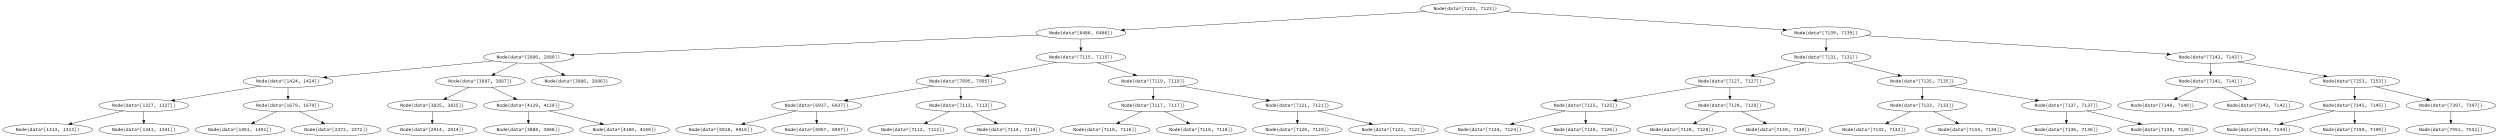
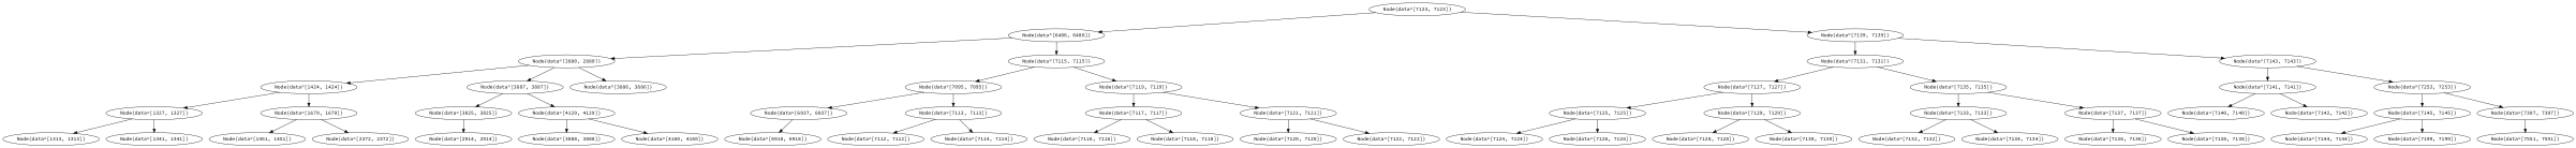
  digraph {
    fontname="Source Code Pro"
    node [fontname="Source Code Pro"]
    edge [fontname="Source Code Pro"]
    n1 [label="Node{data=[7123, 7123]}"]
    n2 [label="Node{data=[6486, 6486]}"]
    n3 [label="Node{data=[7139, 7139]}"]
    n4 [label="Node{data=[2880, 2880]}"]
    n5 [label="Node{data=[7115, 7115]}"]
    n6 [label="Node{data=[7131, 7131]}"]
    n7 [label="Node{data=[7143, 7143]}"]
    n8 [label="Node{data=[1424, 1424]}"]
    n9 [label="Node{data=[3887, 3887]}"]
    n10 [label="Node{data=[3886, 3886]}"]
    n11 [label="Node{data=[7095, 7095]}"]
    n12 [label="Node{data=[7119, 7119]}"]
    n13 [label="Node{data=[1327, 1327]}"]
    n14 [label="Node{data=[1679, 1679]}"]
    n15 [label="Node{data=[3825, 3825]}"]
    n16 [label="Node{data=[4129, 4129]}"]
    n17 [label="Node{data=[1313, 1313]}"]
    n18 [label="Node{data=[1341, 1341]}"]
    n19 [label="Node{data=[1451, 1451]}"]
    n20 [label="Node{data=[2372, 2372]}"]
    n21 [label="Node{data=[2914, 2914]}"]
    n22 [label="Node{data=[3888, 3888]}"]
    n23 [label="Node{data=[4160, 4160]}"]
    n24 [label="Node{data=[6937, 6937]}"]
    n25 [label="Node{data=[7113, 7113]}"]
    n26 [label="Node{data=[7117, 7117]}"]
    n27 [label="Node{data=[7121, 7121]}"]
    n28 [label="Node{data=[6918, 6918]}"]
-   n29 [label="Node{data=[6957, 6957]}"]
    n30 [label="Node{data=[7112, 7112]}"]
    n31 [label="Node{data=[7114, 7114]}"]
    n32 [label="Node{data=[7116, 7116]}"]
    n33 [label="Node{data=[7118, 7118]}"]
    n34 [label="Node{data=[7120, 7120]}"]
    n35 [label="Node{data=[7122, 7122]}"]
    n36 [label="Node{data=[7127, 7127]}"]
    n37 [label="Node{data=[7135, 7135]}"]
    n38 [label="Node{data=[7141, 7141]}"]
    n39 [label="Node{data=[7253, 7253]}"]
    n40 [label="Node{data=[7125, 7125]}"]
    n41 [label="Node{data=[7129, 7129]}"]
    n42 [label="Node{data=[7133, 7133]}"]
    n43 [label="Node{data=[7137, 7137]}"]
    n44 [label="Node{data=[7124, 7124]}"]
    n45 [label="Node{data=[7126, 7126]}"]
    n46 [label="Node{data=[7128, 7128]}"]
    n47 [label="Node{data=[7130, 7130]}"]
    n48 [label="Node{data=[7132, 7132]}"]
    n49 [label="Node{data=[7134, 7134]}"]
    n50 [label="Node{data=[7136, 7136]}"]
    n51 [label="Node{data=[7138, 7138]}"]
    n52 [label="Node{data=[7140, 7140]}"]
    n53 [label="Node{data=[7142, 7142]}"]
    n54 [label="Node{data=[7145, 7145]}"]
    n55 [label="Node{data=[7397, 7397]}"]
    n56 [label="Node{data=[7144, 7144]}"]
    n57 [label="Node{data=[7199, 7199]}"]
    n58 [label="Node{data=[7551, 7551]}"]
    n1 -> n2
    n1 -> n3
    n2 -> n4
    n2 -> n5
    n3 -> n6
    n3 -> n7
    n4 -> n8
    n4 -> n9
    n4 -> n10
    n5 -> n11
    n5 -> n12
    n6 -> n36
    n6 -> n37
    n7 -> n38
    n7 -> n39
    n8 -> n13
    n8 -> n14
    n9 -> n15
    n9 -> n16
    n11 -> n24
    n11 -> n25
    n12 -> n26
    n12 -> n27
    n13 -> n17
    n13 -> n18
    n14 -> n19
    n14 -> n20
    n15 -> n21
    n16 -> n22
    n16 -> n23
    n24 -> n28
-   n24 -> n29
    n25 -> n30
    n25 -> n31
    n26 -> n32
    n26 -> n33
    n27 -> n34
    n27 -> n35
    n36 -> n40
    n36 -> n41
    n37 -> n42
    n37 -> n43
    n38 -> n52
    n38 -> n53
    n39 -> n54
    n39 -> n55
    n40 -> n44
    n40 -> n45
    n41 -> n46
    n41 -> n47
    n42 -> n48
    n42 -> n49
    n43 -> n50
    n43 -> n51
    n54 -> n56
    n54 -> n57
    n55 -> n58
  }
